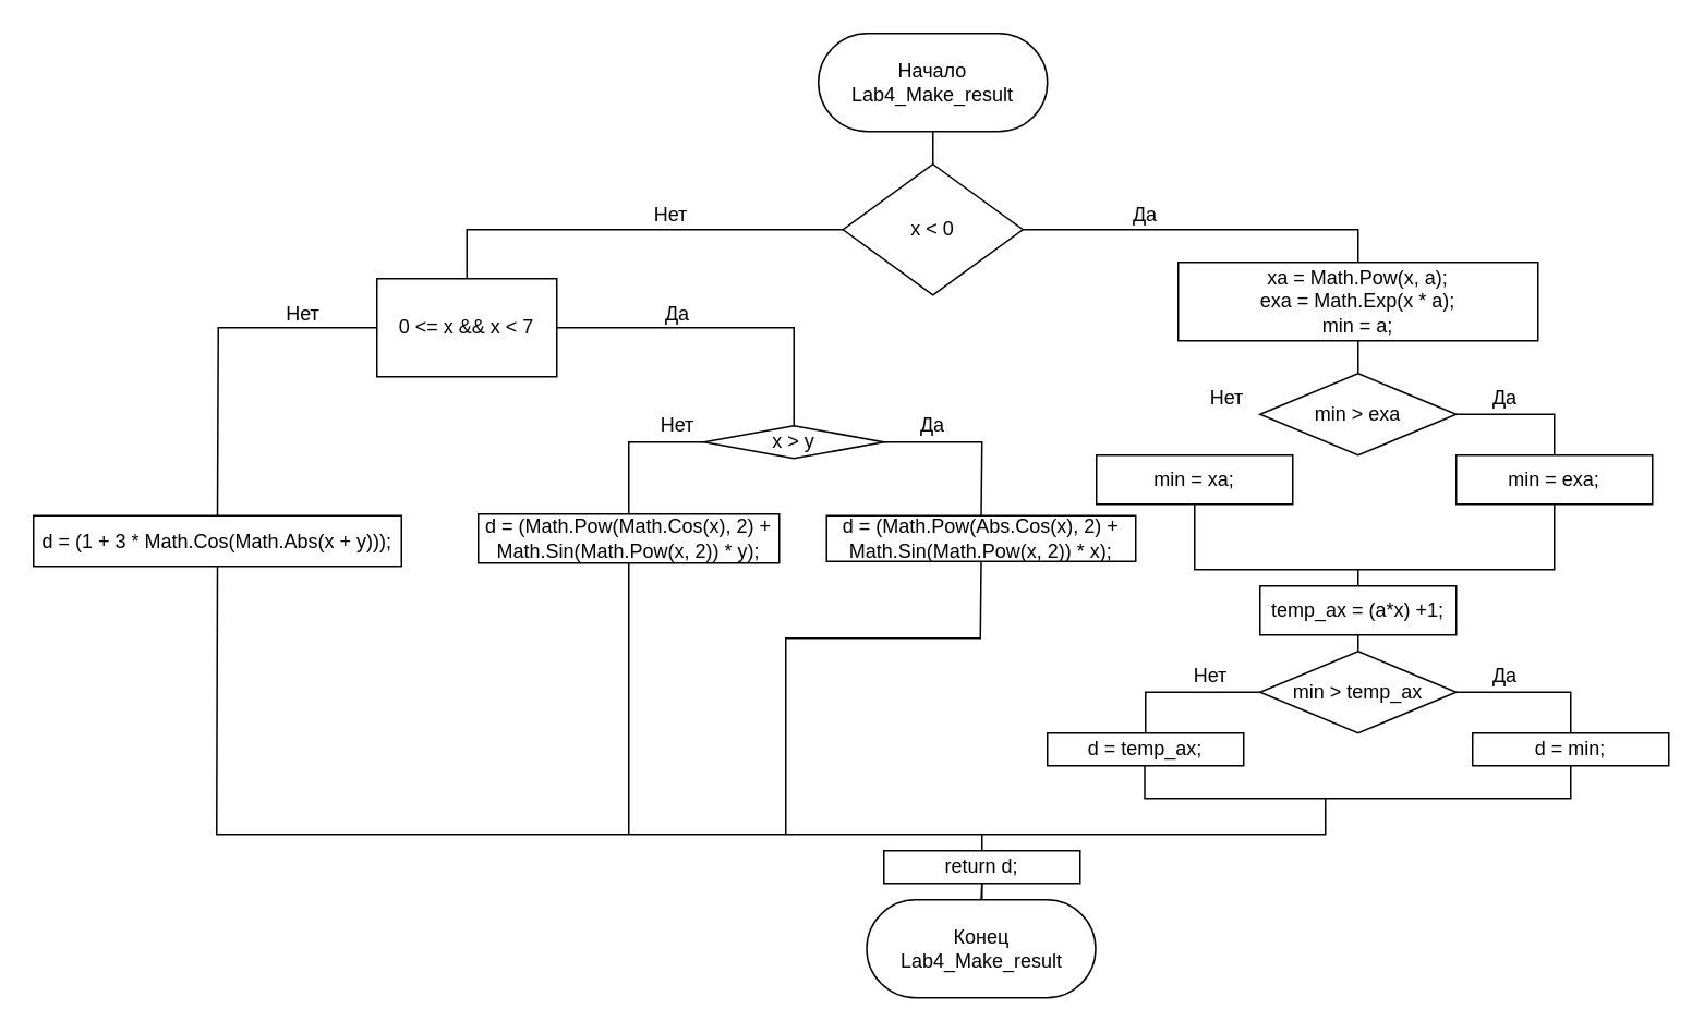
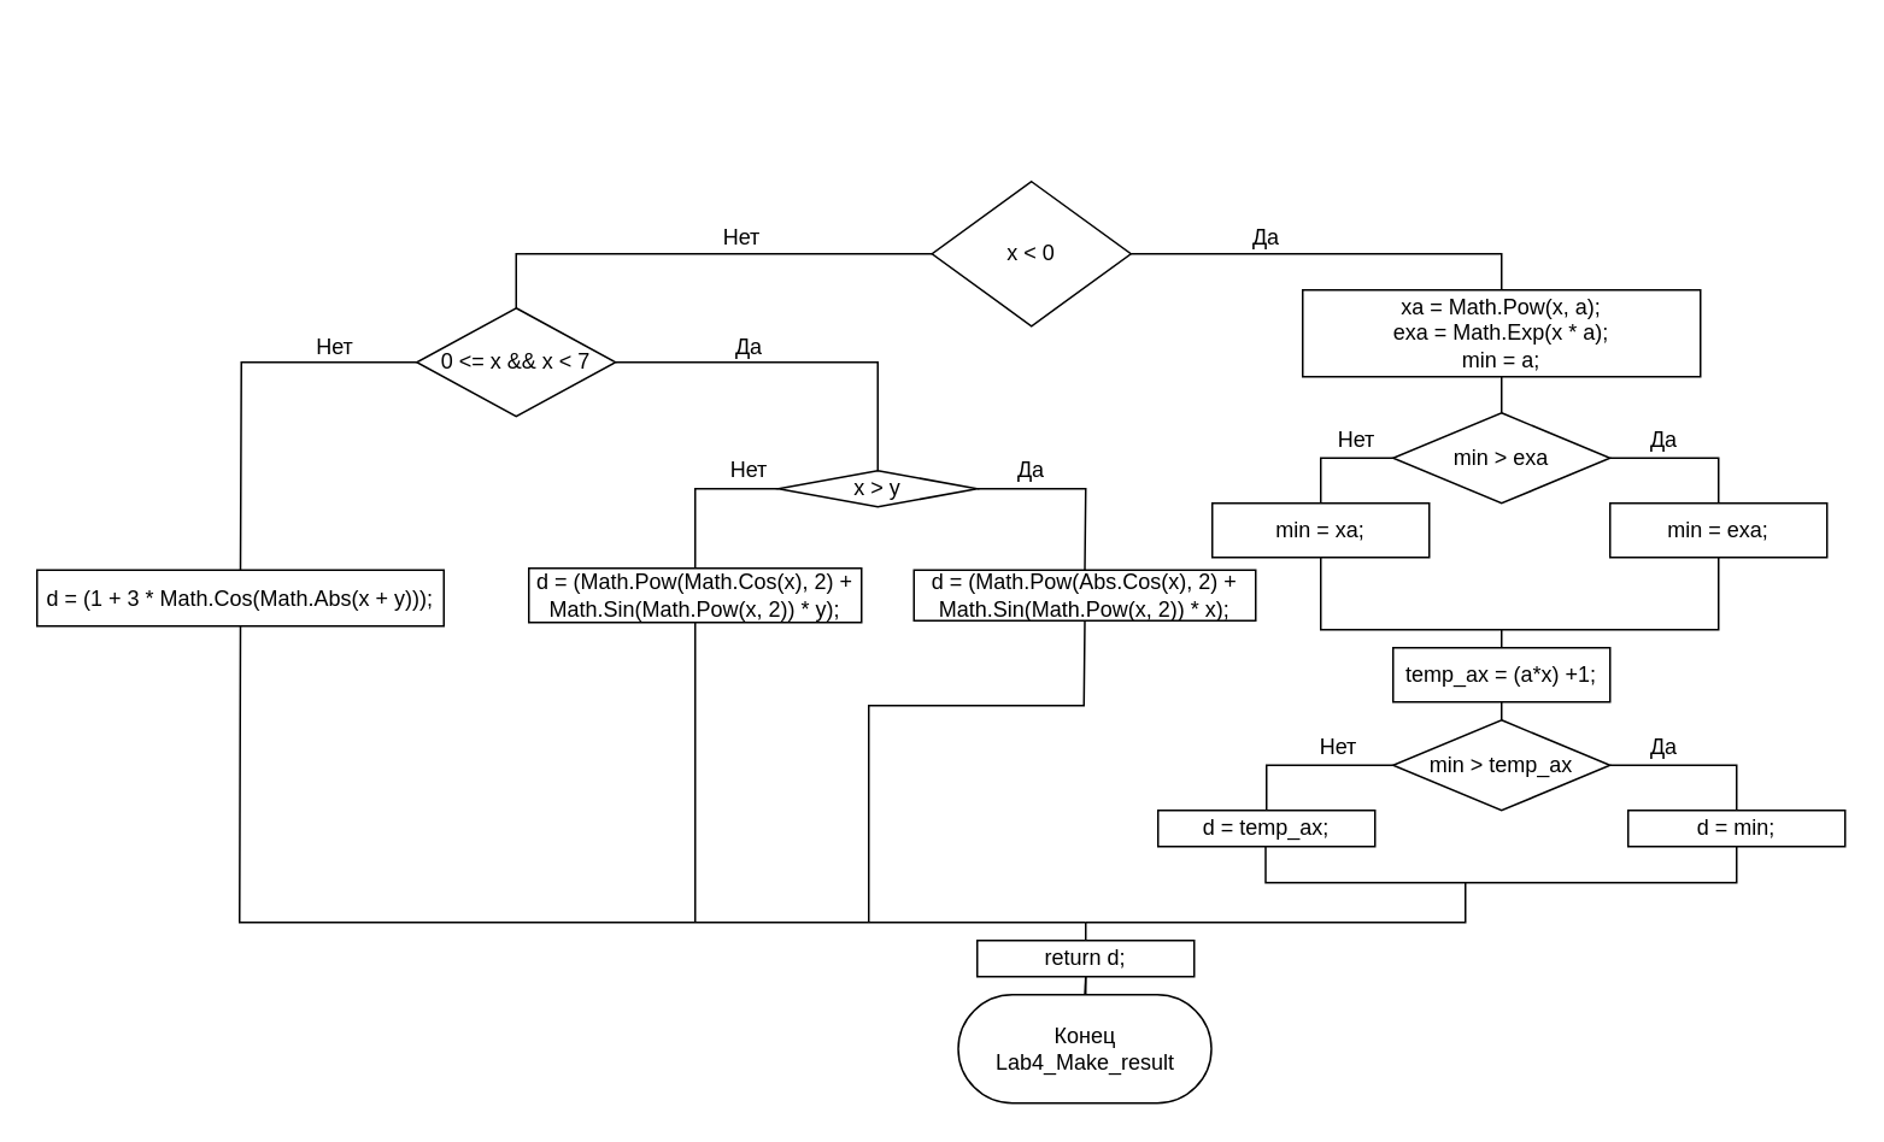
  <mxCell id="0" />
  <mxCell id="1" parent="0" />
- <mxCell id="2" value="Начало&lt;br&gt;Lab4_Make_result" style="rounded=1;whiteSpace=wrap;html=1;arcSize=50;" parent="1" vertex="1"><mxGeometry x="500" y="20" width="140" height="60" as="geometry" /></mxCell>
  <mxCell id="3" value="x &amp;lt; 0" style="rhombus;whiteSpace=wrap;html=1;" parent="1" vertex="1"><mxGeometry x="515" y="100" width="110" height="80" as="geometry" /></mxCell>
- <mxCell id="4" value="0 &amp;lt;= x &amp;amp;&amp;amp; x &amp;lt; 7" style="whiteSpace=wrap;html=1;rounded=0;" parent="1" vertex="1"><mxGeometry x="230" y="170" width="110" height="60" as="geometry" /></mxCell>
+ <mxCell id="4" value="0 &amp;lt;= x &amp;amp;&amp;amp; x &amp;lt; 7" style="rhombus;whiteSpace=wrap;html=1;" parent="1" vertex="1"><mxGeometry x="230" y="170" width="110" height="60" as="geometry" /></mxCell>
  <mxCell id="5" value="" style="endArrow=none;html=1;rounded=0;entryX=0;entryY=0.5;entryDx=0;entryDy=0;exitX=0.5;exitY=0;exitDx=0;exitDy=0;" parent="1" source="20" target="4" edge="1"><mxGeometry width="50" height="50" relative="1" as="geometry"><mxPoint x="-195" y="350" as="sourcePoint" /><mxPoint x="25" y="250" as="targetPoint" /><Array as="points"><mxPoint x="133" y="200" /></Array></mxGeometry></mxCell>
  <mxCell id="6" value="" style="endArrow=none;html=1;rounded=0;exitX=1;exitY=0.5;exitDx=0;exitDy=0;" parent="1" source="3" target="7" edge="1"><mxGeometry width="50" height="50" relative="1" as="geometry"><mxPoint x="550" y="410" as="sourcePoint" /><mxPoint x="600" y="360" as="targetPoint" /><Array as="points"><mxPoint x="830" y="140" /></Array></mxGeometry></mxCell>
  <mxCell id="7" value="&lt;div&gt;xa = Math.Pow(x, a);&lt;/div&gt;&lt;div&gt;&lt;span style=&quot;font-size: 12px;&quot;&gt;exa = Math.Exp(x * a);&lt;/span&gt;&lt;/div&gt;&lt;div&gt;&lt;span style=&quot;font-size: 12px;&quot;&gt;min = a;&lt;/span&gt;&lt;/div&gt;" style="rounded=0;whiteSpace=wrap;html=1;" parent="1" vertex="1"><mxGeometry x="720" y="160" width="220" height="48" as="geometry" /></mxCell>
  <mxCell id="8" value="Да&lt;br&gt;" style="text;html=1;strokeColor=none;fillColor=none;align=center;verticalAlign=middle;whiteSpace=wrap;rounded=0;" parent="1" vertex="1"><mxGeometry x="670" y="116" width="60" height="30" as="geometry" /></mxCell>
  <mxCell id="9" value="Нет" style="text;html=1;strokeColor=none;fillColor=none;align=center;verticalAlign=middle;whiteSpace=wrap;rounded=0;" parent="1" vertex="1"><mxGeometry x="380" y="116" width="60" height="30" as="geometry" /></mxCell>
  <mxCell id="10" value="" style="endArrow=none;html=1;rounded=0;entryX=0.5;entryY=1;entryDx=0;entryDy=0;exitX=0.5;exitY=0;exitDx=0;exitDy=0;" parent="1" source="29" target="7" edge="1"><mxGeometry width="50" height="50" relative="1" as="geometry"><mxPoint x="830" y="238" as="sourcePoint" /><mxPoint x="820" y="428" as="targetPoint" /></mxGeometry></mxCell>
  <mxCell id="11" value="" style="endArrow=none;html=1;rounded=0;entryX=1;entryY=0.5;entryDx=0;entryDy=0;exitX=0.5;exitY=0;exitDx=0;exitDy=0;" parent="1" source="12" target="4" edge="1"><mxGeometry width="50" height="50" relative="1" as="geometry"><mxPoint x="225" y="270" as="sourcePoint" /><mxPoint x="515" y="450" as="targetPoint" /><Array as="points"><mxPoint x="485" y="200" /></Array></mxGeometry></mxCell>
  <mxCell id="12" value="x &amp;gt; y" style="rhombus;whiteSpace=wrap;html=1;" parent="1" vertex="1"><mxGeometry x="430" y="260" width="110" height="20" as="geometry" /></mxCell>
  <mxCell id="13" value="" style="endArrow=none;html=1;rounded=0;entryX=1;entryY=0.5;entryDx=0;entryDy=0;exitX=0.5;exitY=0;exitDx=0;exitDy=0;" parent="1" source="14" target="12" edge="1"><mxGeometry width="50" height="50" relative="1" as="geometry"><mxPoint x="580" y="290" as="sourcePoint" /><mxPoint x="284" y="285" as="targetPoint" /><Array as="points"><mxPoint x="600" y="270" /></Array></mxGeometry></mxCell>
  <mxCell id="14" value="d = (Math.Pow(Abs.Cos(x), 2) +&lt;br&gt;Math.Sin(Math.Pow(x, 2)) * x);" style="rounded=0;whiteSpace=wrap;html=1;" parent="1" vertex="1"><mxGeometry x="505" y="315" width="189" height="28" as="geometry" /></mxCell>
  <mxCell id="15" value="Да&lt;br&gt;" style="text;html=1;strokeColor=none;fillColor=none;align=center;verticalAlign=middle;whiteSpace=wrap;rounded=0;" parent="1" vertex="1"><mxGeometry x="540" y="245" width="60" height="30" as="geometry" /></mxCell>
  <mxCell id="16" value="d = (Math.Pow(Math.Cos(x), 2) +&lt;br&gt;Math.Sin(Math.Pow(x, 2)) * y);" style="rounded=0;whiteSpace=wrap;html=1;" parent="1" vertex="1"><mxGeometry x="292" y="314" width="184" height="30" as="geometry" /></mxCell>
  <mxCell id="17" value="" style="endArrow=none;html=1;rounded=0;entryX=0;entryY=0.5;entryDx=0;entryDy=0;exitX=0.5;exitY=0;exitDx=0;exitDy=0;" parent="1" source="16" target="12" edge="1"><mxGeometry width="50" height="50" relative="1" as="geometry"><mxPoint x="410" y="300" as="sourcePoint" /><mxPoint x="195" y="300" as="targetPoint" /><Array as="points"><mxPoint x="384" y="270" /></Array></mxGeometry></mxCell>
  <mxCell id="18" value="Да&lt;br&gt;" style="text;html=1;strokeColor=none;fillColor=none;align=center;verticalAlign=middle;whiteSpace=wrap;rounded=0;" parent="1" vertex="1"><mxGeometry x="384" y="177" width="60" height="30" as="geometry" /></mxCell>
  <mxCell id="19" value="Нет" style="text;html=1;strokeColor=none;fillColor=none;align=center;verticalAlign=middle;whiteSpace=wrap;rounded=0;" parent="1" vertex="1"><mxGeometry x="155" y="177" width="60" height="30" as="geometry" /></mxCell>
  <mxCell id="20" value="d = (1 + 3 * Math.Cos(Math.Abs(x + y)));" style="rounded=0;whiteSpace=wrap;html=1;" parent="1" vertex="1"><mxGeometry x="20" y="315" width="225" height="31" as="geometry" /></mxCell>
  <mxCell id="21" value="Нет" style="text;html=1;strokeColor=none;fillColor=none;align=center;verticalAlign=middle;whiteSpace=wrap;rounded=0;" parent="1" vertex="1"><mxGeometry x="384" y="245" width="60" height="30" as="geometry" /></mxCell>
  <mxCell id="22" value="" style="endArrow=none;html=1;rounded=0;entryX=0;entryY=0.5;entryDx=0;entryDy=0;exitX=0.5;exitY=0;exitDx=0;exitDy=0;" parent="1" source="4" target="3" edge="1"><mxGeometry width="50" height="50" relative="1" as="geometry"><mxPoint x="200" y="340" as="sourcePoint" /><mxPoint x="250" y="290" as="targetPoint" /><Array as="points"><mxPoint x="285" y="140" /></Array></mxGeometry></mxCell>
  <mxCell id="23" value="" style="endArrow=none;html=1;rounded=0;entryX=0.5;entryY=1;entryDx=0;entryDy=0;" parent="1" target="16" edge="1"><mxGeometry width="50" height="50" relative="1" as="geometry"><mxPoint x="384" y="510" as="sourcePoint" /><mxPoint x="560" y="620" as="targetPoint" /></mxGeometry></mxCell>
  <mxCell id="24" value="" style="endArrow=none;html=1;rounded=0;entryX=0.5;entryY=1;entryDx=0;entryDy=0;" parent="1" target="14" edge="1"><mxGeometry width="50" height="50" relative="1" as="geometry"><mxPoint x="480" y="510" as="sourcePoint" /><mxPoint x="394" y="354" as="targetPoint" /><Array as="points"><mxPoint x="480" y="390" /><mxPoint x="599" y="390" /></Array></mxGeometry></mxCell>
  <mxCell id="25" value="" style="endArrow=none;html=1;rounded=0;entryX=0.5;entryY=1;entryDx=0;entryDy=0;" parent="1" target="20" edge="1"><mxGeometry width="50" height="50" relative="1" as="geometry"><mxPoint x="600" y="510" as="sourcePoint" /><mxPoint x="560" y="620" as="targetPoint" /><Array as="points"><mxPoint x="132" y="510" /></Array></mxGeometry></mxCell>
  <mxCell id="26" value="" style="endArrow=none;html=1;rounded=0;" parent="1" edge="1"><mxGeometry width="50" height="50" relative="1" as="geometry"><mxPoint x="600" y="550" as="sourcePoint" /><mxPoint x="600" y="510" as="targetPoint" /></mxGeometry></mxCell>
  <mxCell id="27" value="return d;" style="rounded=0;whiteSpace=wrap;html=1;" parent="1" vertex="1"><mxGeometry x="540" y="520" width="120" height="20" as="geometry" /></mxCell>
- <mxCell id="28" value="" style="endArrow=none;html=1;rounded=0;exitX=0.5;exitY=0;exitDx=0;exitDy=0;entryX=0.5;entryY=1;entryDx=0;entryDy=0;" parent="1" source="3" target="2" edge="1"><mxGeometry width="50" height="50" relative="1" as="geometry"><mxPoint x="570" y="100" as="sourcePoint" /><mxPoint x="570" y="90" as="targetPoint" /></mxGeometry></mxCell>
  <mxCell id="29" value="min &amp;gt; exa" style="rhombus;whiteSpace=wrap;html=1;" parent="1" vertex="1"><mxGeometry x="770" y="228" width="120" height="50" as="geometry" /></mxCell>
  <mxCell id="30" value="min = exa;" style="rounded=0;whiteSpace=wrap;html=1;" parent="1" vertex="1"><mxGeometry x="890" y="278" width="120" height="30" as="geometry" /></mxCell>
+ <mxCell id="31" value="" style="endArrow=none;html=1;rounded=0;entryX=0;entryY=0.5;entryDx=0;entryDy=0;exitX=0.5;exitY=0;exitDx=0;exitDy=0;" parent="1" source="32" target="29" edge="1"><mxGeometry width="50" height="50" relative="1" as="geometry"><mxPoint x="730" y="278" as="sourcePoint" /><mxPoint x="720" y="288" as="targetPoint" /><Array as="points"><mxPoint x="730" y="253" /></Array></mxGeometry></mxCell>
  <mxCell id="32" value="min = xa;" style="rounded=0;whiteSpace=wrap;html=1;" parent="1" vertex="1"><mxGeometry x="670" y="278" width="120" height="30" as="geometry" /></mxCell>
  <mxCell id="33" value="" style="endArrow=none;html=1;rounded=0;entryX=0.5;entryY=1;entryDx=0;entryDy=0;" parent="1" target="32" edge="1"><mxGeometry width="50" height="50" relative="1" as="geometry"><mxPoint x="830" y="348" as="sourcePoint" /><mxPoint x="810" y="388" as="targetPoint" /><Array as="points"><mxPoint x="730" y="348" /></Array></mxGeometry></mxCell>
  <mxCell id="34" value="" style="endArrow=none;html=1;rounded=0;entryX=0.5;entryY=1;entryDx=0;entryDy=0;exitX=0.5;exitY=0;exitDx=0;exitDy=0;" parent="1" source="37" target="30" edge="1"><mxGeometry width="50" height="50" relative="1" as="geometry"><mxPoint x="830" y="358" as="sourcePoint" /><mxPoint x="940" y="341" as="targetPoint" /><Array as="points"><mxPoint x="830" y="348" /><mxPoint x="950" y="348" /></Array></mxGeometry></mxCell>
  <mxCell id="35" value="min &amp;gt; temp_ax" style="rhombus;whiteSpace=wrap;html=1;" parent="1" vertex="1"><mxGeometry x="770" y="398" width="120" height="50" as="geometry" /></mxCell>
  <mxCell id="36" value="" style="endArrow=none;html=1;rounded=0;entryX=0.5;entryY=1;entryDx=0;entryDy=0;exitX=0.5;exitY=0;exitDx=0;exitDy=0;" parent="1" source="35" target="37" edge="1"><mxGeometry width="50" height="50" relative="1" as="geometry"><mxPoint x="830" y="408" as="sourcePoint" /><mxPoint x="950" y="308" as="targetPoint" /><Array as="points" /></mxGeometry></mxCell>
  <mxCell id="37" value="temp_ax = (a*x) +1;" style="rounded=0;whiteSpace=wrap;html=1;" parent="1" vertex="1"><mxGeometry x="770" y="358" width="120" height="30" as="geometry" /></mxCell>
  <mxCell id="38" value="" style="endArrow=none;html=1;rounded=0;entryX=1;entryY=0.5;entryDx=0;entryDy=0;exitX=0.5;exitY=0;exitDx=0;exitDy=0;" parent="1" source="39" target="35" edge="1"><mxGeometry width="50" height="50" relative="1" as="geometry"><mxPoint x="960" y="468" as="sourcePoint" /><mxPoint x="870" y="498" as="targetPoint" /><Array as="points"><mxPoint x="960" y="423" /></Array></mxGeometry></mxCell>
  <mxCell id="39" value="d = min;" style="rounded=0;whiteSpace=wrap;html=1;" parent="1" vertex="1"><mxGeometry x="900" y="448" width="120" height="20" as="geometry" /></mxCell>
  <mxCell id="40" value="d = temp_ax;" style="rounded=0;whiteSpace=wrap;html=1;" parent="1" vertex="1"><mxGeometry x="640" y="448" width="120" height="20" as="geometry" /></mxCell>
  <mxCell id="41" value="" style="endArrow=none;html=1;rounded=0;entryX=0;entryY=0.5;entryDx=0;entryDy=0;exitX=0.5;exitY=0;exitDx=0;exitDy=0;" parent="1" source="40" target="35" edge="1"><mxGeometry width="50" height="50" relative="1" as="geometry"><mxPoint x="800" y="468" as="sourcePoint" /><mxPoint x="850" y="418" as="targetPoint" /><Array as="points"><mxPoint x="700" y="423" /></Array></mxGeometry></mxCell>
  <mxCell id="42" value="" style="endArrow=none;html=1;rounded=0;entryX=0.5;entryY=1;entryDx=0;entryDy=0;" parent="1" target="39" edge="1"><mxGeometry width="50" height="50" relative="1" as="geometry"><mxPoint x="810" y="488" as="sourcePoint" /><mxPoint x="540" y="488" as="targetPoint" /><Array as="points"><mxPoint x="960" y="488" /></Array></mxGeometry></mxCell>
  <mxCell id="43" value="Нет" style="text;html=1;strokeColor=none;fillColor=none;align=center;verticalAlign=middle;whiteSpace=wrap;rounded=0;" parent="1" vertex="1"><mxGeometry x="710" y="398" width="60" height="30" as="geometry" /></mxCell>
  <mxCell id="44" value="Нет" style="text;html=1;strokeColor=none;fillColor=none;align=center;verticalAlign=middle;whiteSpace=wrap;rounded=0;" parent="1" vertex="1"><mxGeometry x="720" y="228" width="60" height="30" as="geometry" /></mxCell>
  <mxCell id="45" value="" style="endArrow=none;html=1;rounded=0;exitX=1;exitY=0.5;exitDx=0;exitDy=0;entryX=0.5;entryY=0;entryDx=0;entryDy=0;" parent="1" source="29" target="30" edge="1"><mxGeometry width="50" height="50" relative="1" as="geometry"><mxPoint x="890" y="253" as="sourcePoint" /><mxPoint x="950" y="253" as="targetPoint" /><Array as="points"><mxPoint x="950" y="253" /></Array></mxGeometry></mxCell>
  <mxCell id="46" value="Да&lt;br&gt;" style="text;html=1;strokeColor=none;fillColor=none;align=center;verticalAlign=middle;whiteSpace=wrap;rounded=0;" parent="1" vertex="1"><mxGeometry x="890" y="228" width="60" height="30" as="geometry" /></mxCell>
  <mxCell id="47" value="Да&lt;br&gt;" style="text;html=1;strokeColor=none;fillColor=none;align=center;verticalAlign=middle;whiteSpace=wrap;rounded=0;" parent="1" vertex="1"><mxGeometry x="890" y="398" width="60" height="30" as="geometry" /></mxCell>
  <mxCell id="48" value="Конец&lt;br&gt;Lab4_Make_result" style="rounded=1;whiteSpace=wrap;html=1;arcSize=50;" parent="1" vertex="1"><mxGeometry x="529.5" y="550" width="140" height="60" as="geometry" /></mxCell>
  <mxCell id="49" value="" style="endArrow=none;html=1;rounded=0;entryX=0.5;entryY=0;entryDx=0;entryDy=0;exitX=0.5;exitY=1;exitDx=0;exitDy=0;" parent="1" source="27" target="48" edge="1"><mxGeometry width="50" height="50" relative="1" as="geometry"><mxPoint x="620" y="500" as="sourcePoint" /><mxPoint x="670" y="450" as="targetPoint" /></mxGeometry></mxCell>
  <mxCell id="50" value="" style="endArrow=none;html=1;rounded=0;" parent="1" edge="1"><mxGeometry width="50" height="50" relative="1" as="geometry"><mxPoint x="699.5" y="468" as="sourcePoint" /><mxPoint x="600" y="510" as="targetPoint" /><Array as="points"><mxPoint x="699.5" y="488" /><mxPoint x="810" y="488" /><mxPoint x="810" y="510" /></Array></mxGeometry></mxCell>
